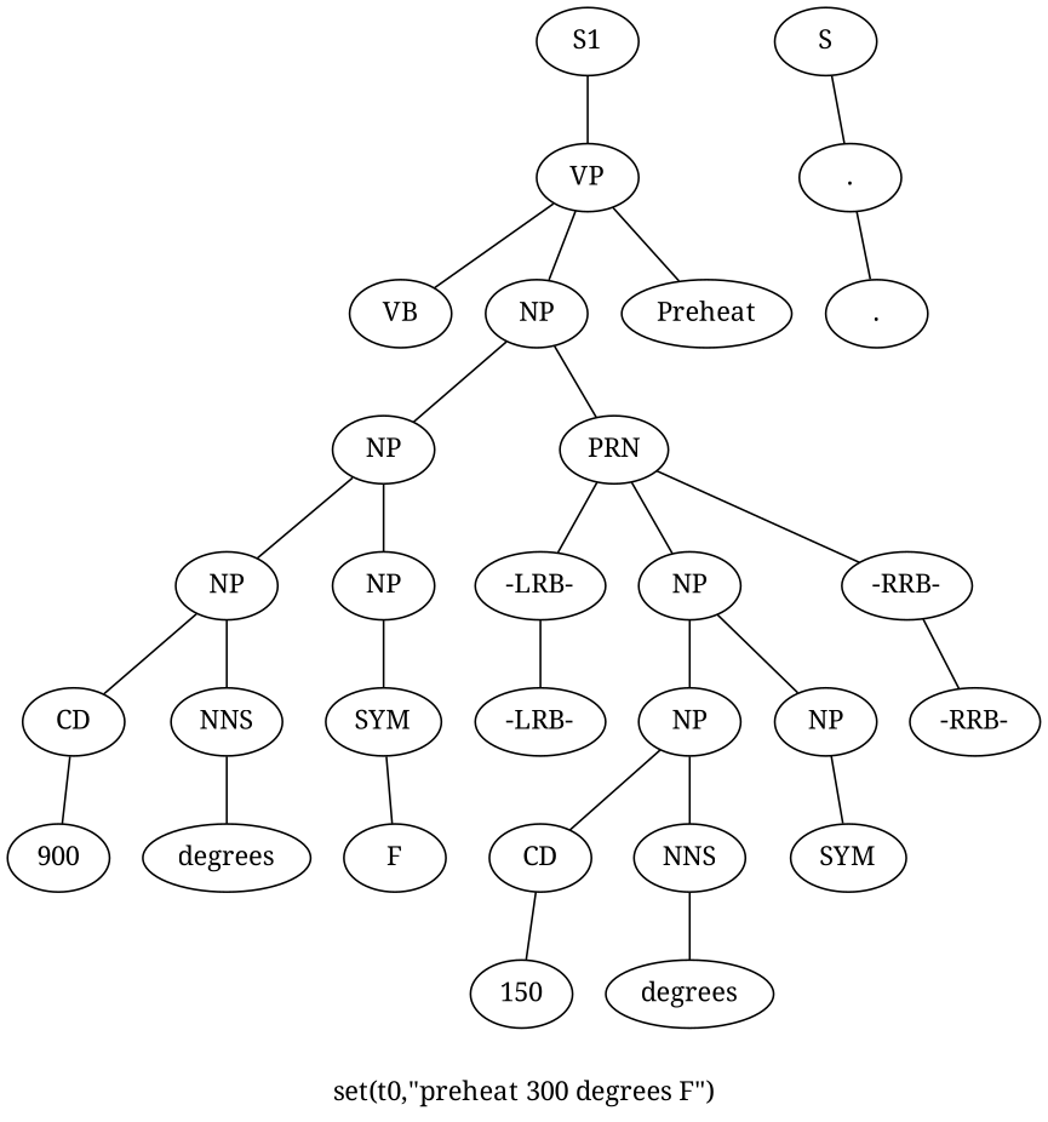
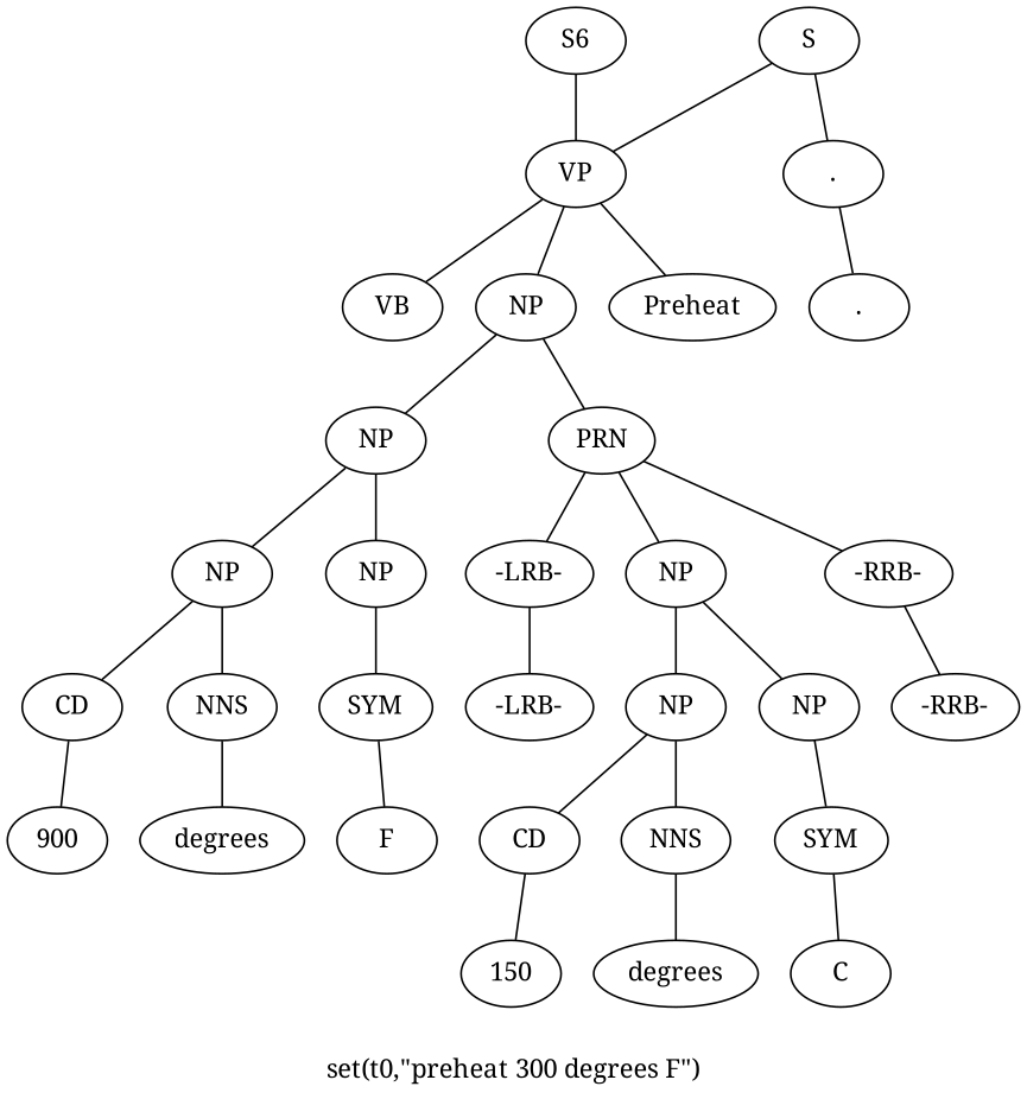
  graph {
    fontname="Noto Serif"
    label="set(t0,\"preheat 300 degrees F\")"
    node [fontname="Noto Serif"]
    edge [fontname="Noto Serif"]
-   n1 [label=S1]
+   n1 [label=S6]
    n2 [label=VP]
    n3 [label=S]
    n4 [label="."]
    n5 [label=VB]
    n6 [label=NP]
    n7 [label=Preheat]
    n8 [label="."]
    n9 [label=NP]
    n10 [label=PRN]
    n11 [label=NP]
    n12 [label=NP]
    n13 [label="-LRB-"]
    n14 [label=NP]
    n15 [label="-RRB-"]
    n16 [label=CD]
    n17 [label=NNS]
    n18 [label=SYM]
    n19 [label=900]
    n20 [label=degrees]
    n21 [label=F]
    n22 [label="-LRB-"]
    n23 [label=NP]
    n24 [label=NP]
    n25 [label="-RRB-"]
    n26 [label=CD]
    n27 [label=NNS]
    n28 [label=SYM]
    n29 [label=150]
    n30 [label=degrees]
+   n31 [label=C]
    n1 -- n2
    n2 -- n5
    n2 -- n6
    n2 -- n7
+   n3 -- n2
    n3 -- n4
    n4 -- n8
    n6 -- n9
    n6 -- n10
    n9 -- n11
    n9 -- n12
    n10 -- n13
    n10 -- n14
    n10 -- n15
    n11 -- n16
    n11 -- n17
    n12 -- n18
    n13 -- n22
    n14 -- n23
    n14 -- n24
    n15 -- n25
    n16 -- n19
    n17 -- n20
    n18 -- n21
    n23 -- n26
    n23 -- n27
    n24 -- n28
    n26 -- n29
    n27 -- n30
+   n28 -- n31
  }
